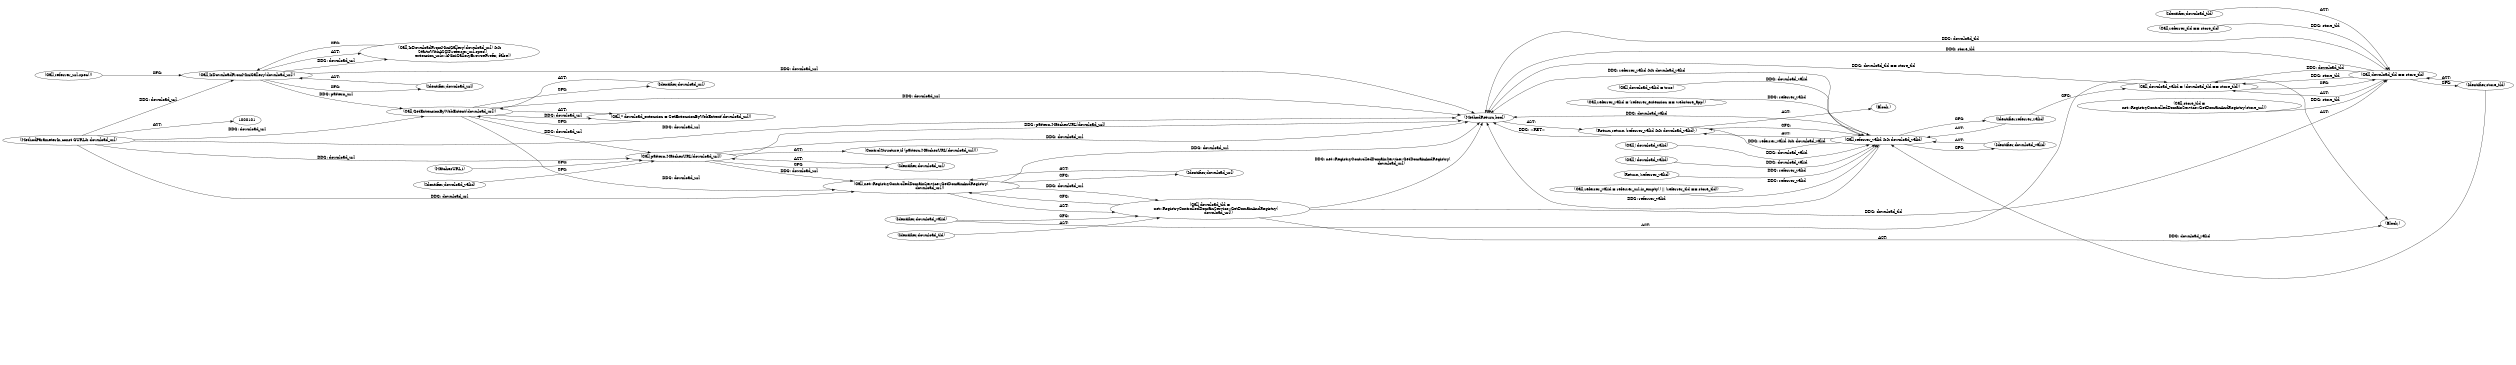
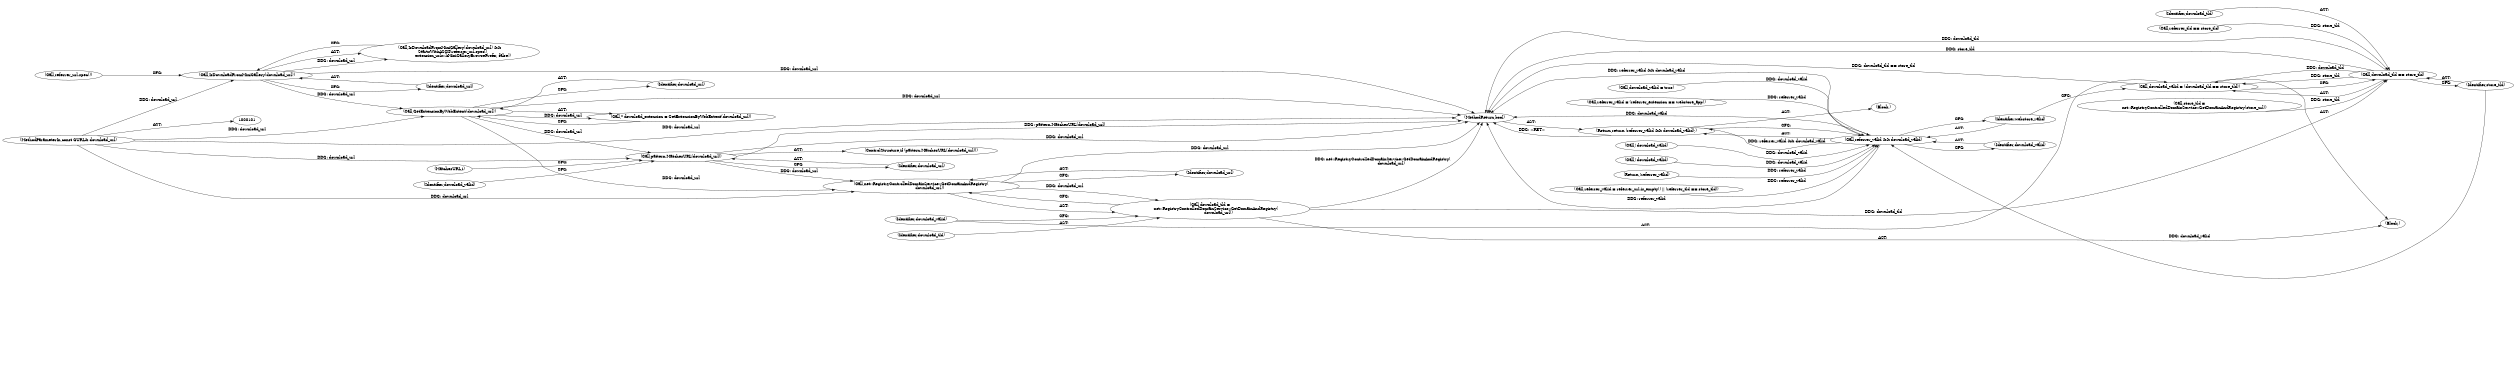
  digraph {
    rankdir=LR
    n1 [label="(Call,net::RegistryControlledDomainService::GetDomainAndRegistry(\n              download_url))"]
    n2 [label="(Call,download_tld =\n          net::RegistryControlledDomainService::GetDomainAndRegistry(\n              download_url))"]
    n3 [label="(Identifier,download_url)"]
    n4 [label="(MethodReturn,bool)"]
    n5 [label="(Call,download_tld == store_tld)"]
    n6 [label="(Block,)"]
    n7 [label="(Return,return (referrer_valid && download_valid);)"]
    n8 [label="(Call,GetExtensionByWebExtent(download_url))"]
    n9 [label="(Call,pattern.MatchesURL(download_url))"]
    n10 [label="(Identifier,download_url)"]
    n11 [label="(Call,* download_extension = GetExtensionByWebExtent(download_url))"]
    n12 [label="(ControlStructure,if (pattern.MatchesURL(download_url)))"]
    n13 [label="(Identifier,download_url)"]
    n14 [label="(Call,IsDownloadFromMiniGallery(download_url))"]
    n15 [label="(Call,IsDownloadFromMiniGallery(download_url) &&\n      StartsWithASCII(referrer_url.spec(),\n                      extension_urls::kMiniGalleryBrowsePrefix, false))"]
    n16 [label="(Identifier,download_url)"]
    n17 [label="(MethodParameterIn,const GURL& download_url)"]
    1000101
    n19 [label="(Call,download_valid = (download_tld == store_tld))"]
    n20 [label="(Identifier,store_tld)"]
    n21 [label="(Call,referrer_valid && download_valid)"]
-   n22 [label="(Identifier,referrer_valid)"]
+   n22 [label="(Identifier,webstore_valid)"]
    n23 [label="(Identifier,download_valid)"]
    n24 [label="(Block,)"]
    n25 [label="(Call,store_tld =\n        net::RegistryControlledDomainService::GetDomainAndRegistry(store_url))"]
    n26 [label="(Call,referrer_url.spec())"]
    n27 [label="(MatchesURL,i)"]
    n28 [label="(Call,download_valid = true)"]
    n29 [label="(Identifier,download_tld)"]
    n30 [label="(Call,referrer_valid = (referrer_extension == webstore_app))"]
    n31 [label="(Identifier,download_valid)"]
    n32 [label="(Call,referrer_tld == store_tld)"]
    n33 [label="(Call,!download_valid)"]
    n34 [label="(Call,!download_valid)"]
    n35 [label="(Identifier,download_valid)"]
    n36 [label="(Identifier,download_tld)"]
    n37 [label="(Return,!referrer_valid)"]
    n38 [label="(Call,referrer_valid = referrer_url.is_empty() || (referrer_tld == store_tld))"]
    n1 -> n2 [label="AST: "]
    n1 -> n2 [label="DDG: download_url"]
    n1 -> n3 [label="CFG: "]
    n1 -> n4 [label="DDG: download_url"]
    n2 -> n1 [label="CFG: "]
    n2 -> n4 [label="DDG: net::RegistryControlledDomainService::GetDomainAndRegistry(\n              download_url)"]
    n2 -> n5 [label="DDG: download_tld"]
    n2 -> n6 [label="AST: "]
    n3 -> n1 [label="AST: "]
    n4 -> n7 [label="AST: "]
    n5 -> n4 [label="DDG: download_tld"]
    n5 -> n4 [label="DDG: store_tld"]
    n5 -> n19 [label="AST: "]
    n5 -> n19 [label="DDG: download_tld"]
    n5 -> n19 [label="DDG: store_tld"]
    n5 -> n20 [label="CFG: "]
    n7 -> n4 [label="DDG: <RET>"]
    n7 -> n21 [label="CFG: "]
    n7 -> n24 [label="AST: "]
    n8 -> n1 [label="DDG: download_url"]
    n8 -> n4 [label="DDG: download_url"]
    n8 -> n9 [label="DDG: download_url"]
    n8 -> n10 [label="CFG: "]
    n8 -> n11 [label="AST: "]
    n8 -> n11 [label="DDG: download_url"]
    n9 -> n1 [label="DDG: download_url"]
    n9 -> n4 [label="DDG: pattern.MatchesURL(download_url)"]
    n9 -> n4 [label="DDG: download_url"]
    n9 -> n12 [label="AST: "]
    n9 -> n13 [label="CFG: "]
    n10 -> n8 [label="AST: "]
    n11 -> n8 [label="CFG: "]
    n13 -> n9 [label="AST: "]
    n14 -> n4 [label="DDG: download_url"]
-   n14 -> n8 [label="DDG: pattern_url"]
+   n14 -> n8 [label="DDG: download_url"]
    n14 -> n15 [label="AST: "]
    n14 -> n15 [label="DDG: download_url"]
    n14 -> n16 [label="CFG: "]
    n15 -> n14 [label="CFG: "]
    n16 -> n14 [label="AST: "]
    n17 -> n1 [label="DDG: download_url"]
    n17 -> n4 [label="DDG: download_url"]
    n17 -> n8 [label="DDG: download_url"]
    n17 -> n9 [label="DDG: download_url"]
    n17 -> n14 [label="DDG: download_url"]
    n17 -> 1000101 [label="AST: "]
    n19 -> n4 [label="DDG: download_tld == store_tld"]
    n19 -> n5 [label="CFG: "]
    n19 -> n6 [label="AST: "]
    n20 -> n5 [label="AST: "]
    n20 -> n21 [label="DDG: download_valid"]
    n21 -> n4 [label="DDG: referrer_valid"]
    n21 -> n4 [label="DDG: referrer_valid && download_valid"]
    n21 -> n4 [label="DDG: download_valid"]
    n21 -> n7 [label="AST: "]
    n21 -> n7 [label="DDG: referrer_valid && download_valid"]
    n21 -> n22 [label="CFG: "]
    n21 -> n23 [label="CFG: "]
    n22 -> n19 [label="CFG: "]
    n22 -> n21 [label="AST: "]
    n23 -> n21 [label="AST: "]
    n25 -> n5 [label="DDG: store_tld"]
    n26 -> n14 [label="CFG: "]
    n27 -> n9 [label="CFG: "]
    n28 -> n21 [label="DDG: download_valid"]
    n29 -> n5 [label="AST: "]
    n30 -> n21 [label="DDG: referrer_valid"]
    n31 -> n9 [label="CFG: "]
    n32 -> n5 [label="DDG: store_tld"]
    n33 -> n21 [label="DDG: download_valid"]
    n34 -> n21 [label="DDG: download_valid"]
    n35 -> n2 [label="CFG: "]
    n35 -> n19 [label="AST: "]
    n36 -> n2 [label="AST: "]
    n37 -> n21 [label="DDG: referrer_valid"]
    n38 -> n21 [label="DDG: referrer_valid"]
  }
